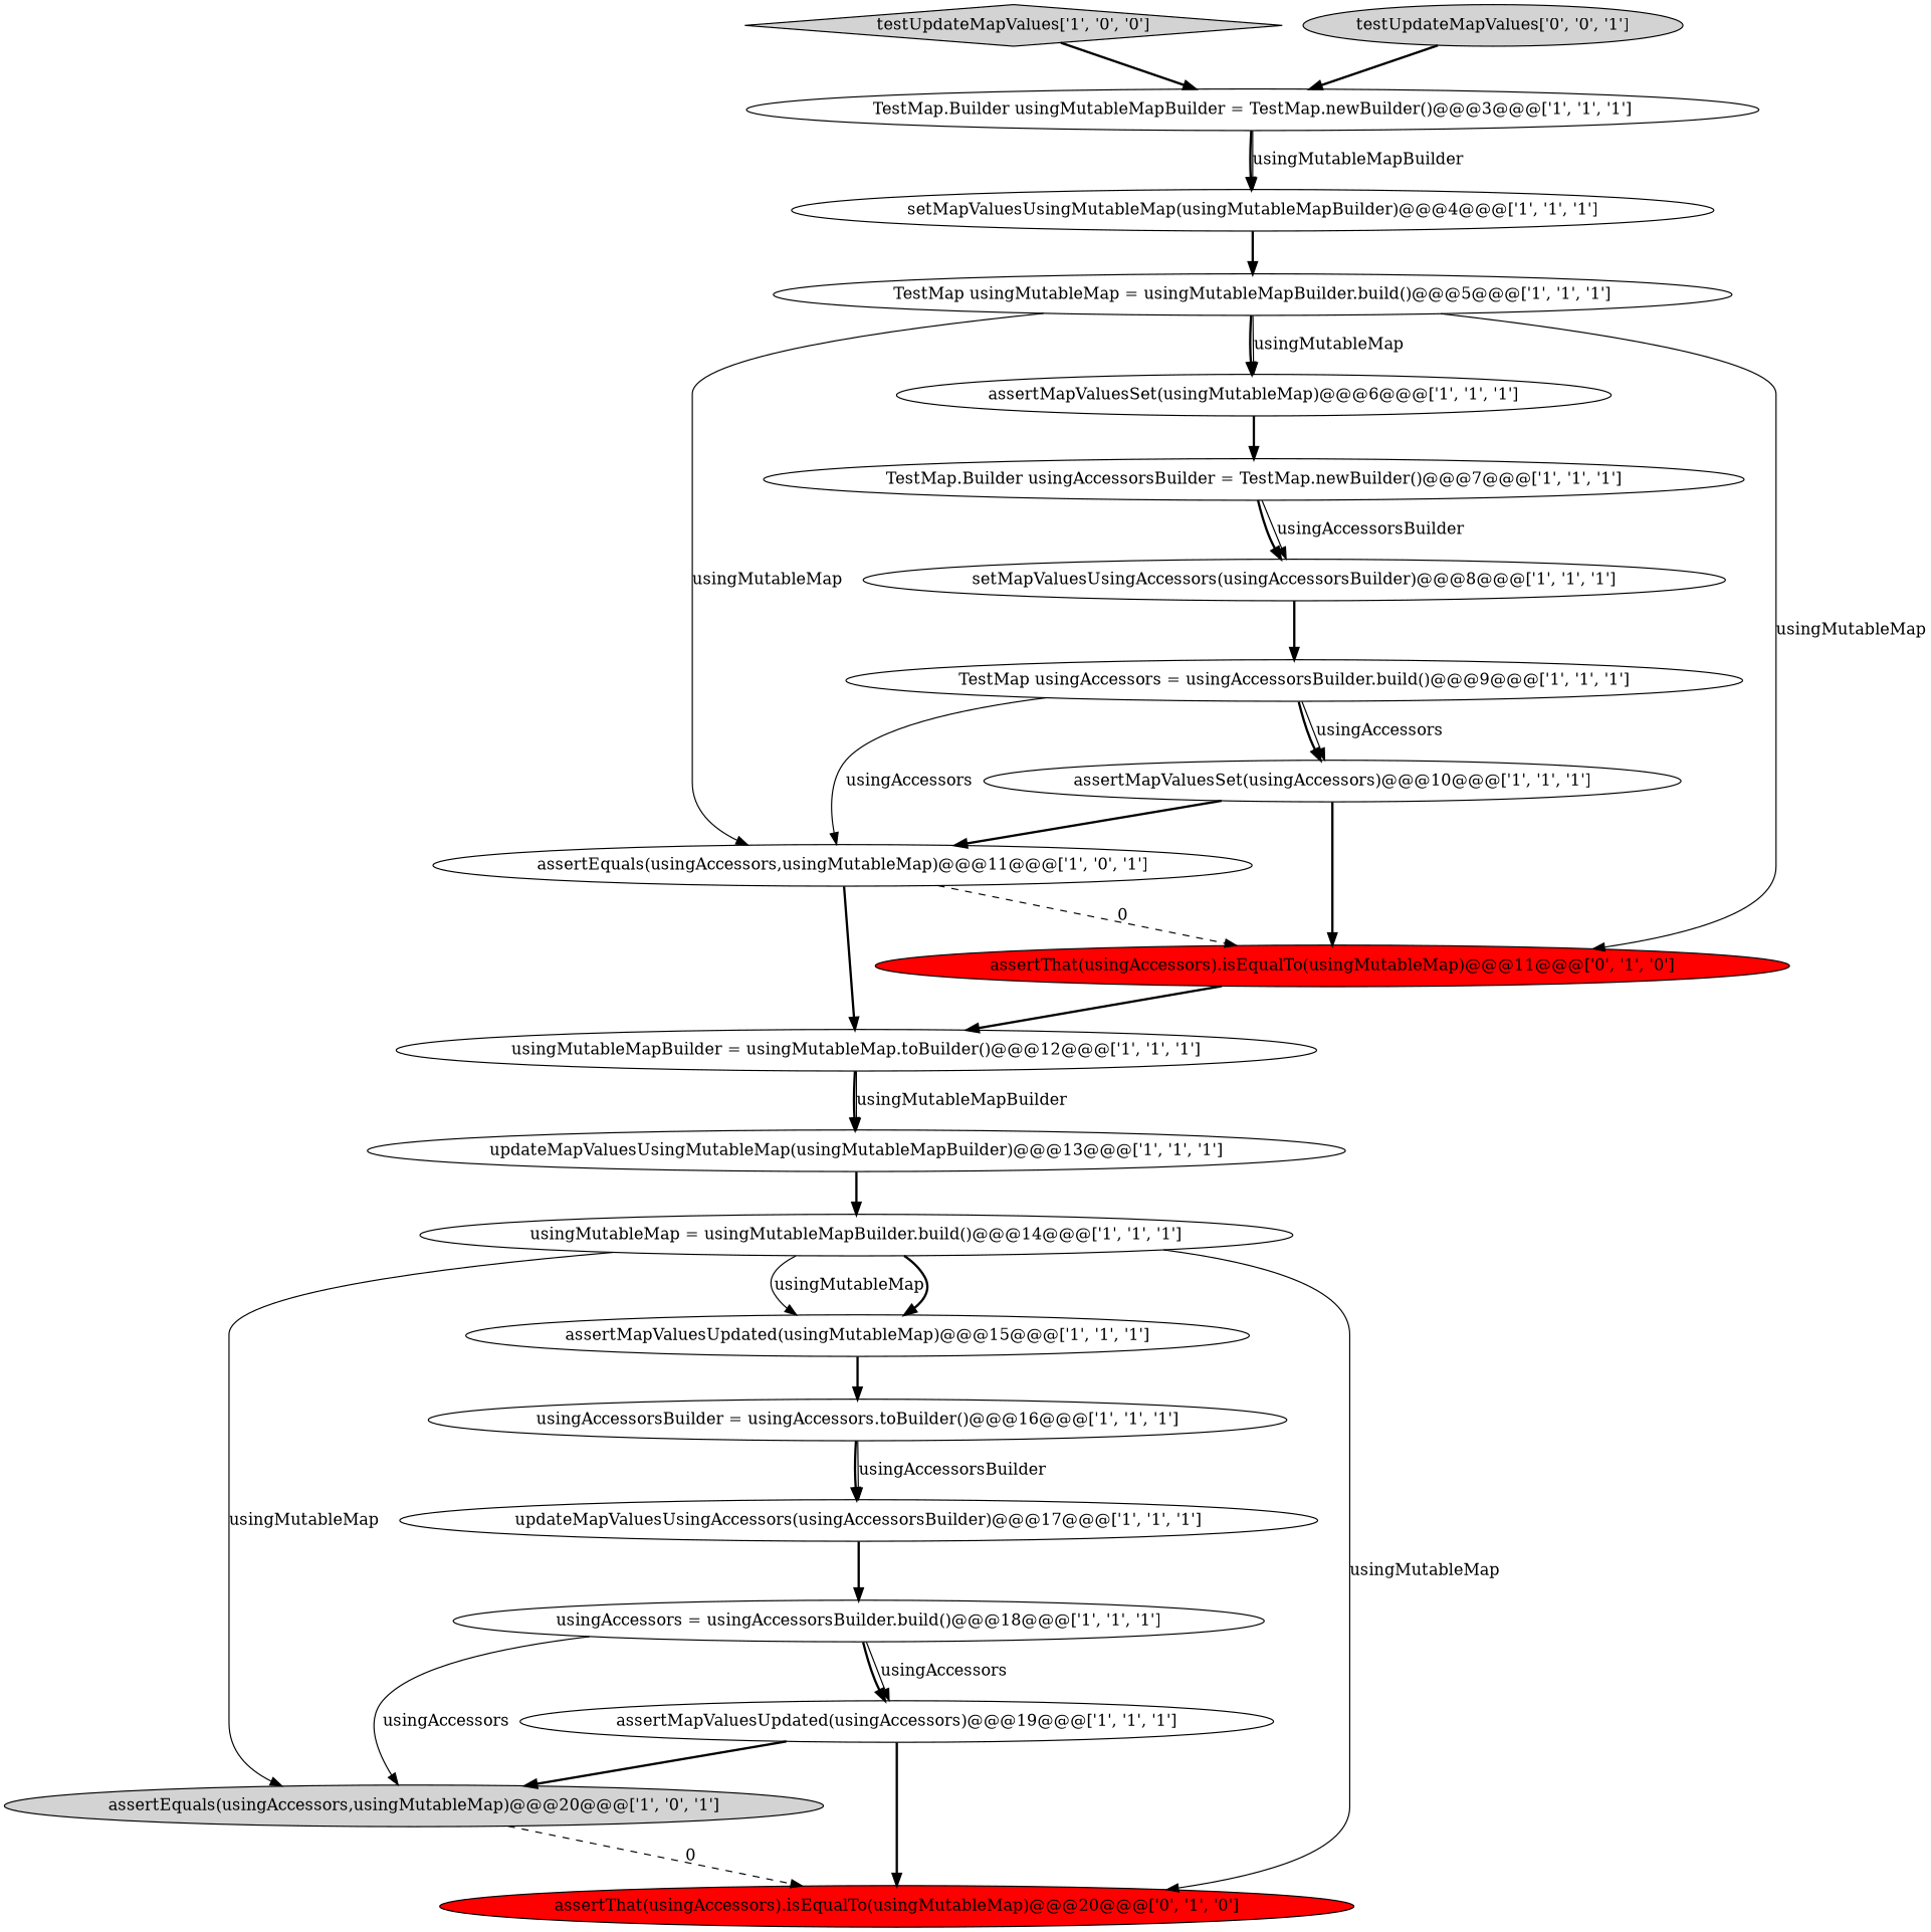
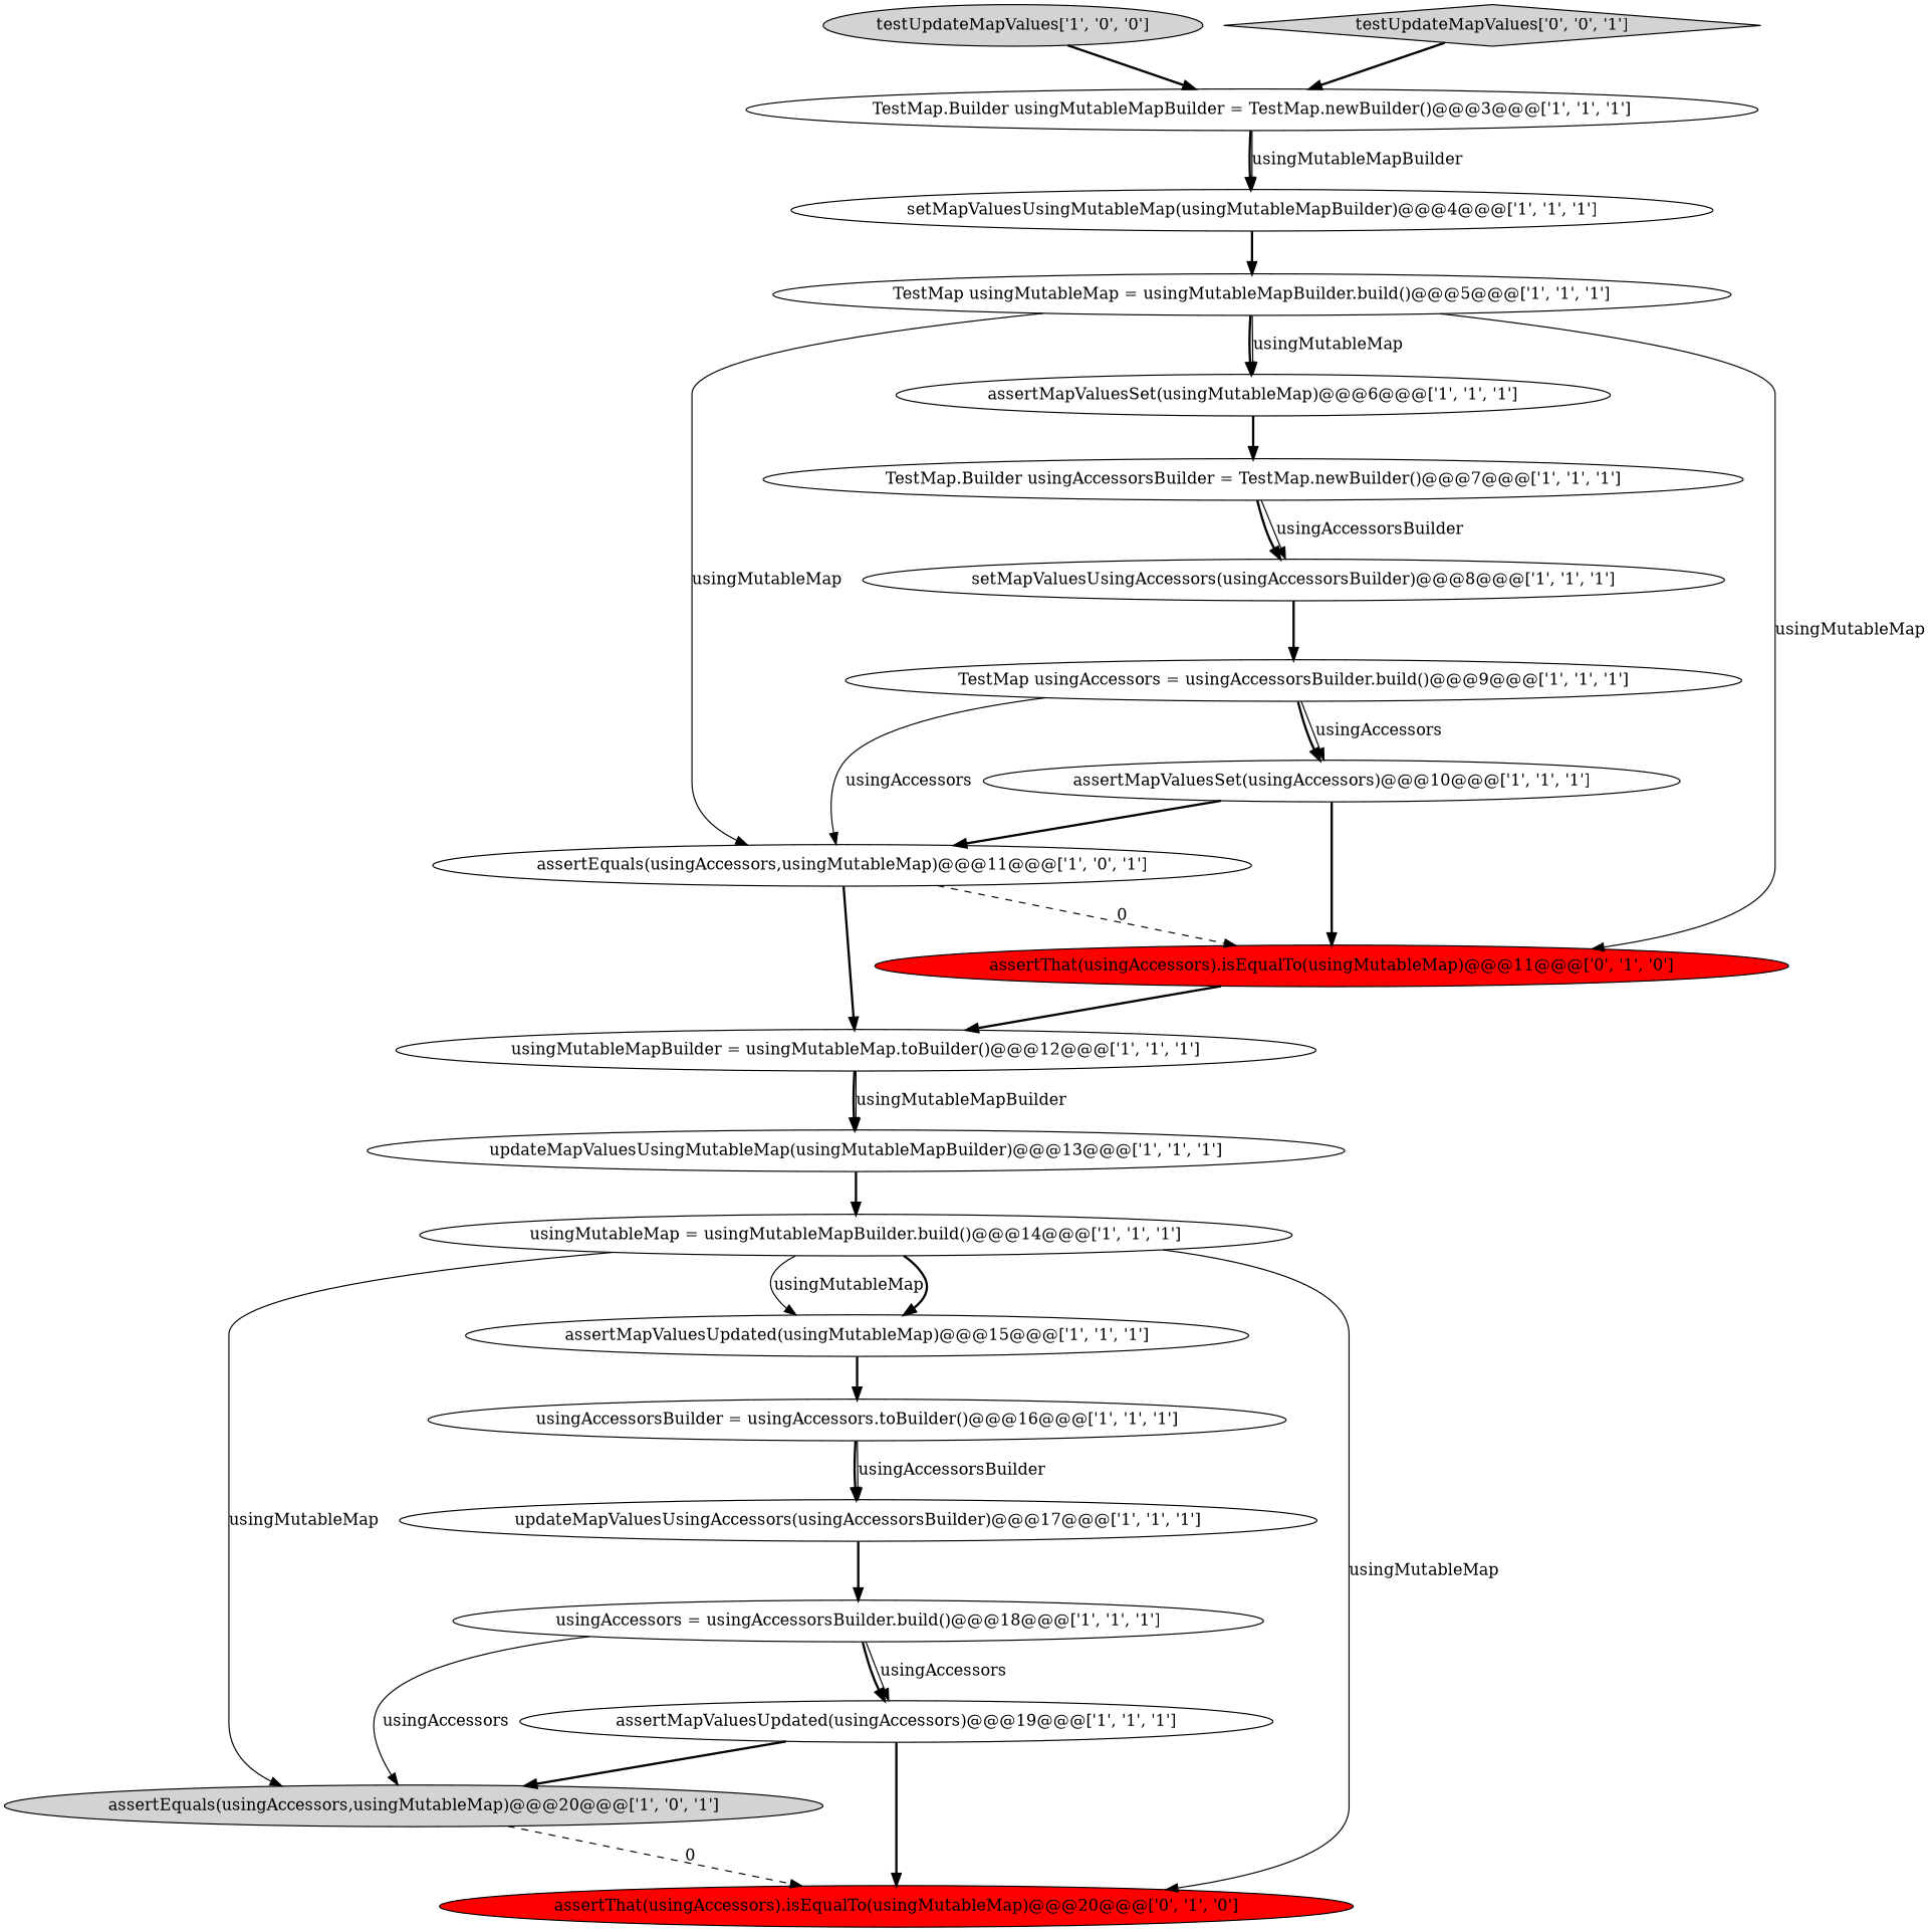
  digraph {
    node [fillcolor=white shape=ellipse style=filled]
    edge [style=bold]
    n1 [fillcolor=lightgray label="assertEquals(usingAccessors,usingMutableMap)@@@20@@@['1', '0', '1']"]
    n2 [fillcolor=red label="assertThat(usingAccessors).isEqualTo(usingMutableMap)@@@20@@@['0', '1', '0']"]
    n3 [label="updateMapValuesUsingMutableMap(usingMutableMapBuilder)@@@13@@@['1', '1', '1']"]
    n4 [label="usingMutableMap = usingMutableMapBuilder.build()@@@14@@@['1', '1', '1']"]
    n5 [label="assertMapValuesUpdated(usingMutableMap)@@@15@@@['1', '1', '1']"]
-   n6 [fillcolor=lightgray label="testUpdateMapValues['1', '0', '0']" shape=diamond]
+   n6 [fillcolor=lightgray label="testUpdateMapValues['1', '0', '0']"]
    n7 [label="TestMap.Builder usingMutableMapBuilder = TestMap.newBuilder()@@@3@@@['1', '1', '1']"]
    n8 [label="setMapValuesUsingMutableMap(usingMutableMapBuilder)@@@4@@@['1', '1', '1']"]
    n9 [label="TestMap usingAccessors = usingAccessorsBuilder.build()@@@9@@@['1', '1', '1']"]
    n10 [label="assertEquals(usingAccessors,usingMutableMap)@@@11@@@['1', '0', '1']"]
    n11 [label="assertMapValuesSet(usingAccessors)@@@10@@@['1', '1', '1']"]
    n12 [fillcolor=red label="assertThat(usingAccessors).isEqualTo(usingMutableMap)@@@11@@@['0', '1', '0']"]
    n13 [label="usingMutableMapBuilder = usingMutableMap.toBuilder()@@@12@@@['1', '1', '1']"]
    n14 [label="usingAccessorsBuilder = usingAccessors.toBuilder()@@@16@@@['1', '1', '1']"]
    n15 [label="updateMapValuesUsingAccessors(usingAccessorsBuilder)@@@17@@@['1', '1', '1']"]
    n16 [label="TestMap usingMutableMap = usingMutableMapBuilder.build()@@@5@@@['1', '1', '1']"]
    n17 [label="assertMapValuesSet(usingMutableMap)@@@6@@@['1', '1', '1']"]
    n18 [label="TestMap.Builder usingAccessorsBuilder = TestMap.newBuilder()@@@7@@@['1', '1', '1']"]
    n19 [label="assertMapValuesUpdated(usingAccessors)@@@19@@@['1', '1', '1']"]
    n20 [label="usingAccessors = usingAccessorsBuilder.build()@@@18@@@['1', '1', '1']"]
    n21 [label="setMapValuesUsingAccessors(usingAccessorsBuilder)@@@8@@@['1', '1', '1']"]
-   n22 [fillcolor=lightgray label="testUpdateMapValues['0', '0', '1']"]
+   n22 [fillcolor=lightgray label="testUpdateMapValues['0', '0', '1']" shape=diamond]
    n1 -> n2 [label=0 style=dashed]
    n3 -> n4
    n4 -> n1 [label=usingMutableMap style=solid]
    n4 -> n2 [label=usingMutableMap style=solid]
    n4 -> n5 [label=usingMutableMap style=solid]
    n4 -> n5
    n5 -> n14
    n6 -> n7
    n7 -> n8
    n7 -> n8 [label=usingMutableMapBuilder style=solid]
    n8 -> n16
    n9 -> n10 [label=usingAccessors style=solid]
    n9 -> n11
    n9 -> n11 [label=usingAccessors style=solid]
    n10 -> n12 [label=0 style=dashed]
    n10 -> n13
    n11 -> n10
    n11 -> n12
    n12 -> n13
    n13 -> n3
    n13 -> n3 [label=usingMutableMapBuilder style=solid]
    n14 -> n15
    n14 -> n15 [label=usingAccessorsBuilder style=solid]
    n15 -> n20
    n16 -> n10 [label=usingMutableMap style=solid]
    n16 -> n12 [label=usingMutableMap style=solid]
    n16 -> n17
    n16 -> n17 [label=usingMutableMap style=solid]
    n17 -> n18
    n18 -> n21
    n18 -> n21 [label=usingAccessorsBuilder style=solid]
    n19 -> n1
    n19 -> n2
    n20 -> n1 [label=usingAccessors style=solid]
    n20 -> n19 [label=usingAccessors style=solid]
    n20 -> n19
    n21 -> n9
    n22 -> n7
  }
